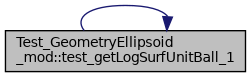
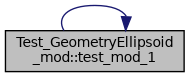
  digraph {
    rankdir=LR
-   n1 [color=black fillcolor=grey75 fontcolor=black fontname=Helvetica fontsize=10 height=0.2 label="Test_GeometryEllipsoid\l_mod::test_getLogSurfUnitBall_1" shape=record style=filled width=0.4]
+   n1 [color=black fillcolor=grey75 fontcolor=black fontname=Helvetica fontsize=10 height=0.2 label="Test_GeometryEllipsoid\l_mod::test_mod_1" shape=record style=filled width=0.4]
    n1 -> n1 [color=midnightblue fontname=Helvetica fontsize=10 labelfontname=Helvetica labelfontsize=10 style=solid]
  }
